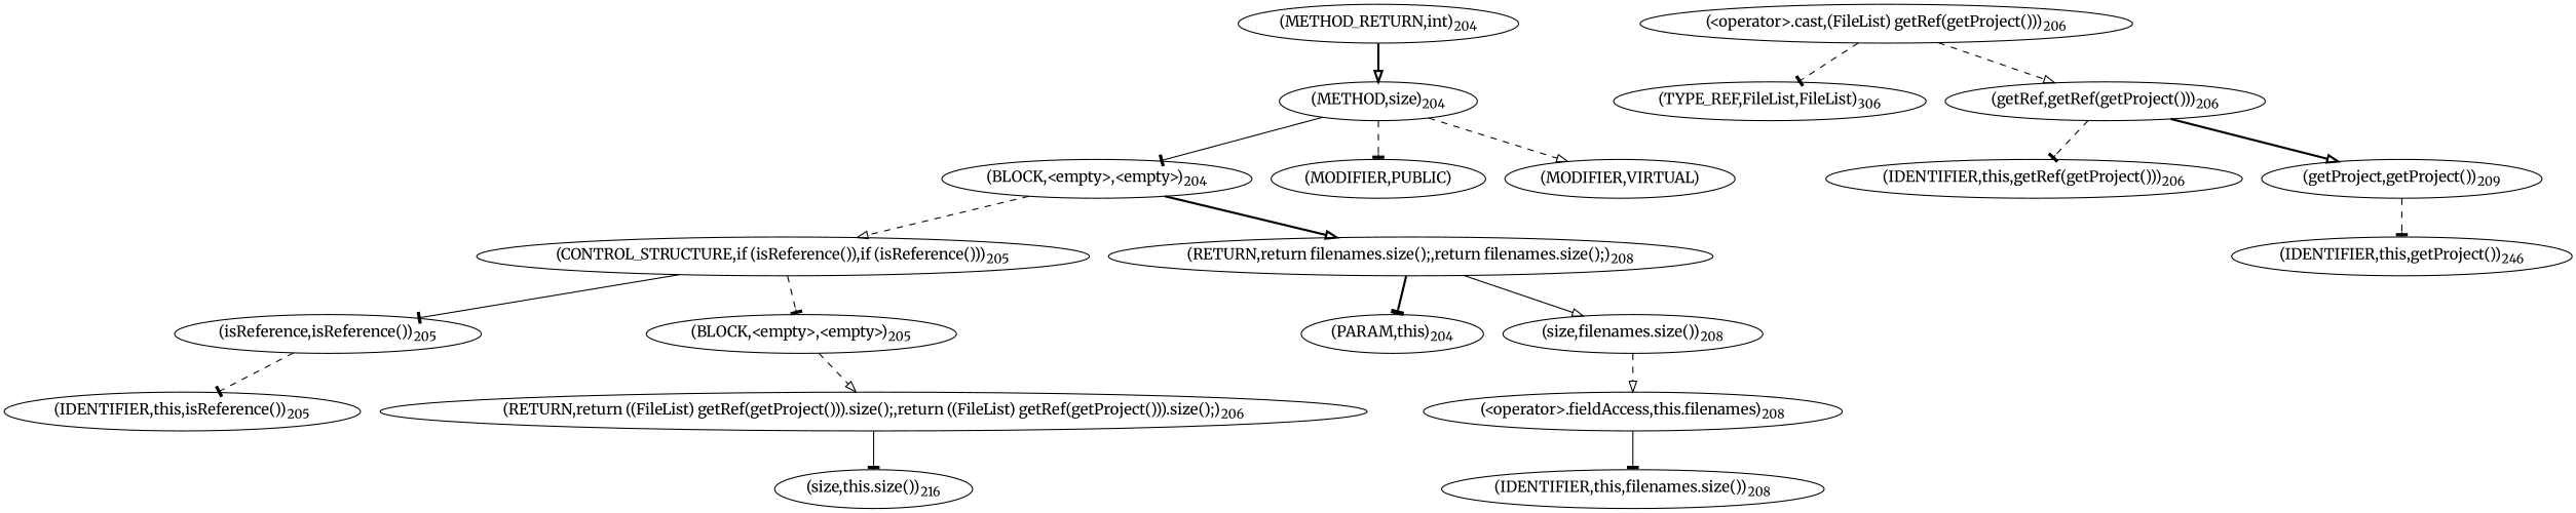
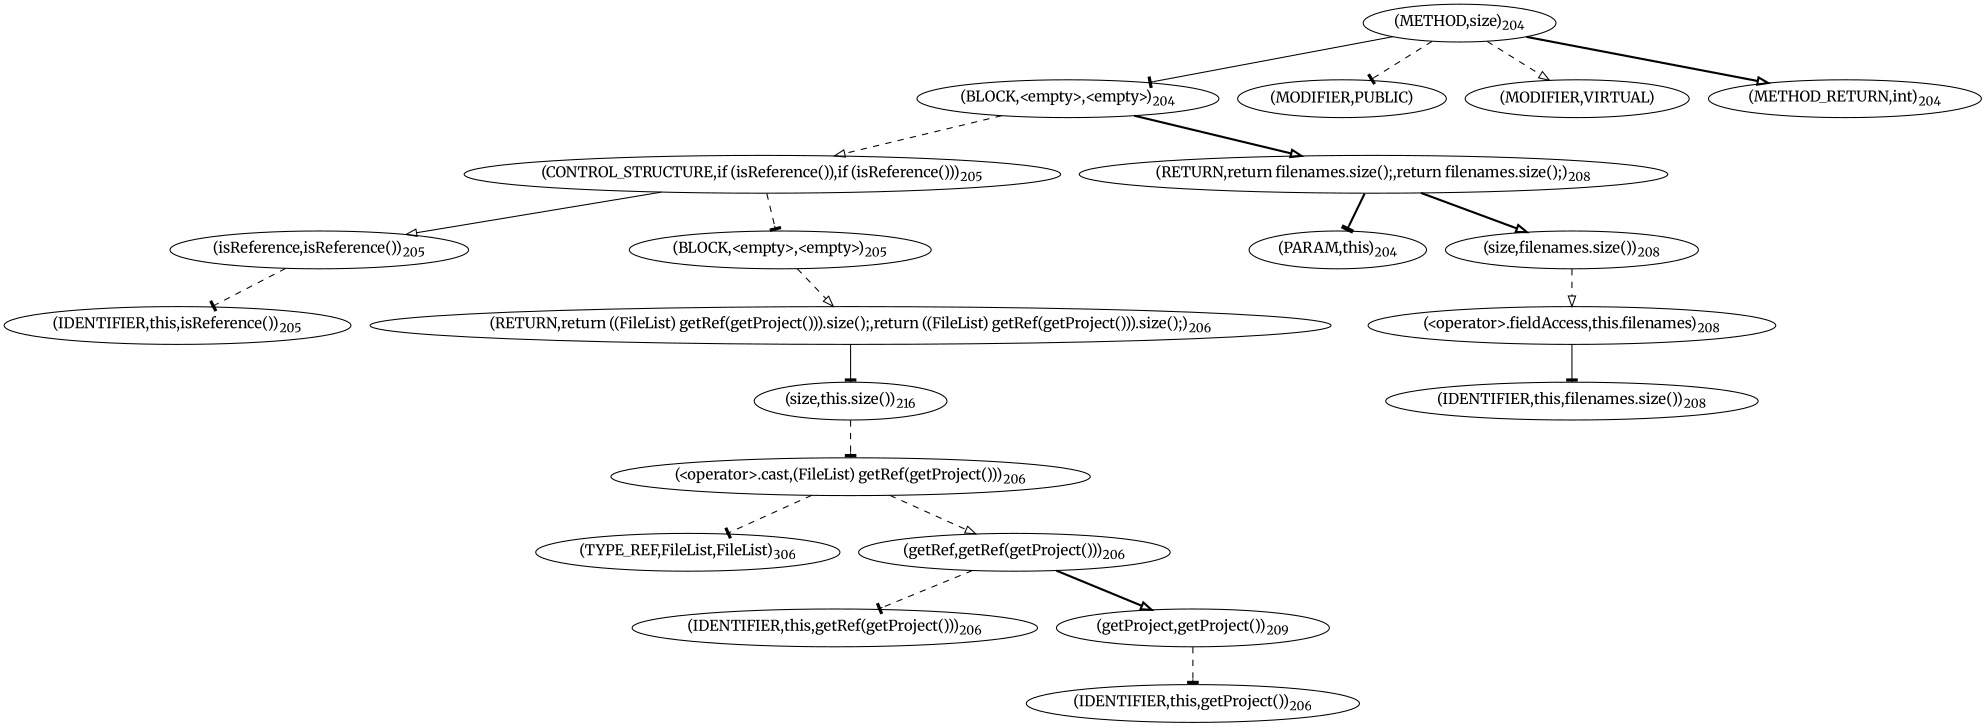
  digraph {
    fontname=Merriweather
    node [fontname=Merriweather]
    edge [arrowhead=tee fontname=Merriweather style=dashed]
    n1 [label=<(METHOD,size)<SUB>204</SUB>>]
    n2 [label=<(BLOCK,&lt;empty&gt;,&lt;empty&gt;)<SUB>204</SUB>>]
    n3 [label=<(MODIFIER,PUBLIC)>]
    n4 [label=<(MODIFIER,VIRTUAL)>]
    n5 [label=<(METHOD_RETURN,int)<SUB>204</SUB>>]
    n6 [label=<(PARAM,this)<SUB>204</SUB>>]
    n7 [label=<(CONTROL_STRUCTURE,if (isReference()),if (isReference()))<SUB>205</SUB>>]
    n8 [label=<(RETURN,return filenames.size();,return filenames.size();)<SUB>208</SUB>>]
    n9 [label=<(isReference,isReference())<SUB>205</SUB>>]
    n10 [label=<(BLOCK,&lt;empty&gt;,&lt;empty&gt;)<SUB>205</SUB>>]
    n11 [label=<(size,filenames.size())<SUB>208</SUB>>]
    n12 [label=<(IDENTIFIER,this,isReference())<SUB>205</SUB>>]
    n13 [label=<(RETURN,return ((FileList) getRef(getProject())).size();,return ((FileList) getRef(getProject())).size();)<SUB>206</SUB>>]
    n14 [label=<(size,this.size())<SUB>216</SUB>>]
    n15 [label=<(&lt;operator&gt;.cast,(FileList) getRef(getProject()))<SUB>206</SUB>>]
    n16 [label=<(TYPE_REF,FileList,FileList)<SUB>306</SUB>>]
    n17 [label=<(getRef,getRef(getProject()))<SUB>206</SUB>>]
    n18 [label=<(IDENTIFIER,this,getRef(getProject()))<SUB>206</SUB>>]
    n19 [label=<(getProject,getProject())<SUB>209</SUB>>]
-   n20 [label=<(IDENTIFIER,this,getProject())<SUB>246</SUB>>]
+   n20 [label=<(IDENTIFIER,this,getProject())<SUB>206</SUB>>]
    n21 [label=<(&lt;operator&gt;.fieldAccess,this.filenames)<SUB>208</SUB>>]
    n22 [label=<(IDENTIFIER,this,filenames.size())<SUB>208</SUB>>]
    n1 -> n2 [style=solid]
    n1 -> n3
    n1 -> n4 [arrowhead=onormal]
-   n5 -> n1 [arrowhead=onormal style=bold]
+   n1 -> n5 [arrowhead=onormal style=bold]
    n2 -> n7 [arrowhead=onormal]
    n2 -> n8 [arrowhead=onormal style=bold]
-   n7 -> n9 [style=solid]
+   n7 -> n9 [arrowhead=onormal style=solid]
    n7 -> n10
    n8 -> n6 [style=bold]
-   n8 -> n11 [arrowhead=onormal style=solid]
+   n8 -> n11 [arrowhead=onormal style=bold]
    n9 -> n12
    n10 -> n13 [arrowhead=onormal]
    n11 -> n21 [arrowhead=onormal]
    n13 -> n14 [style=solid]
+   n14 -> n15
    n15 -> n16
    n15 -> n17 [arrowhead=onormal]
    n17 -> n18
    n17 -> n19 [arrowhead=onormal style=bold]
    n19 -> n20
    n21 -> n22 [style=solid]
  }
